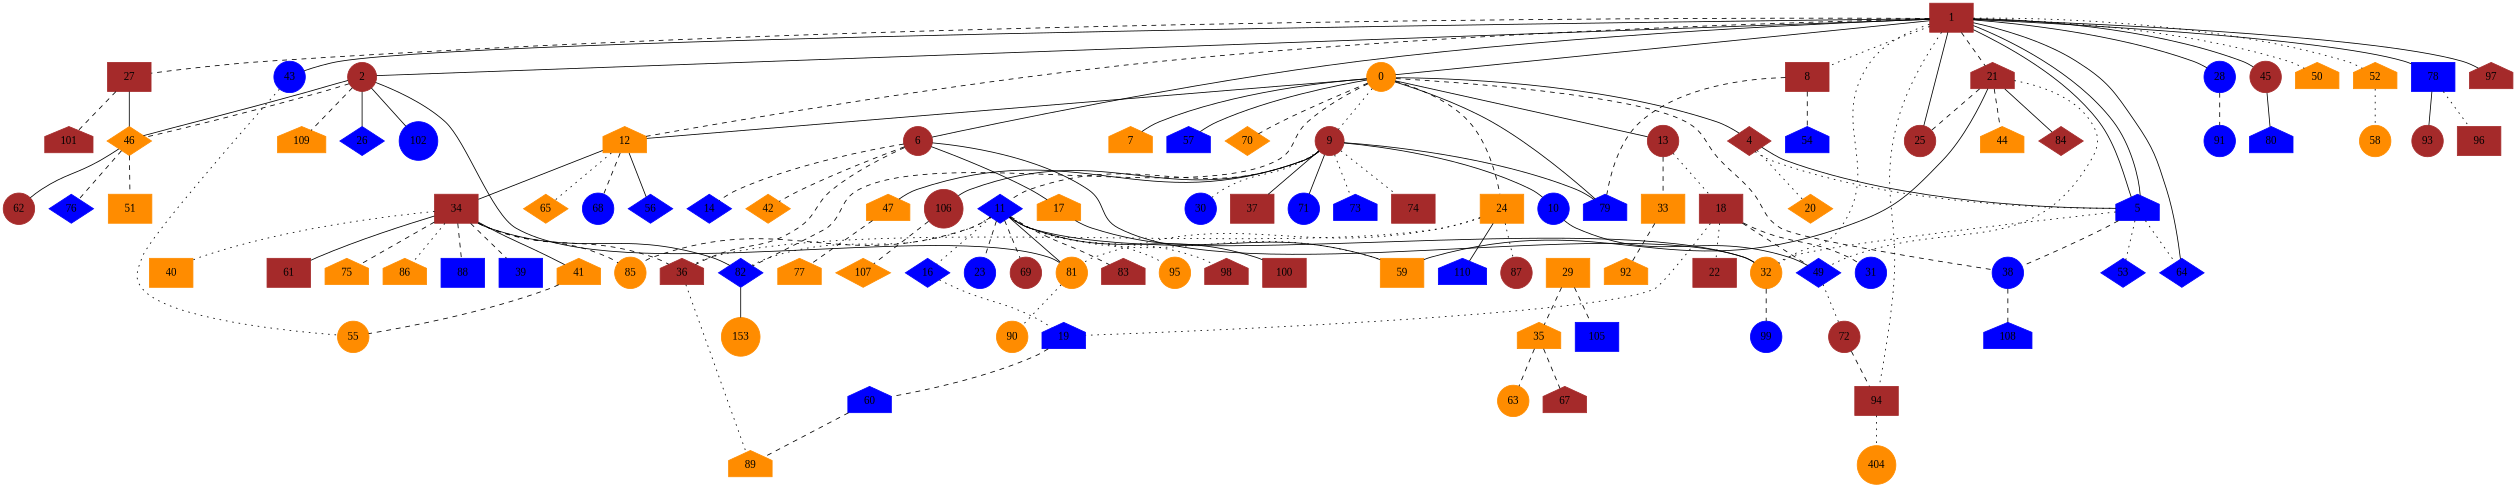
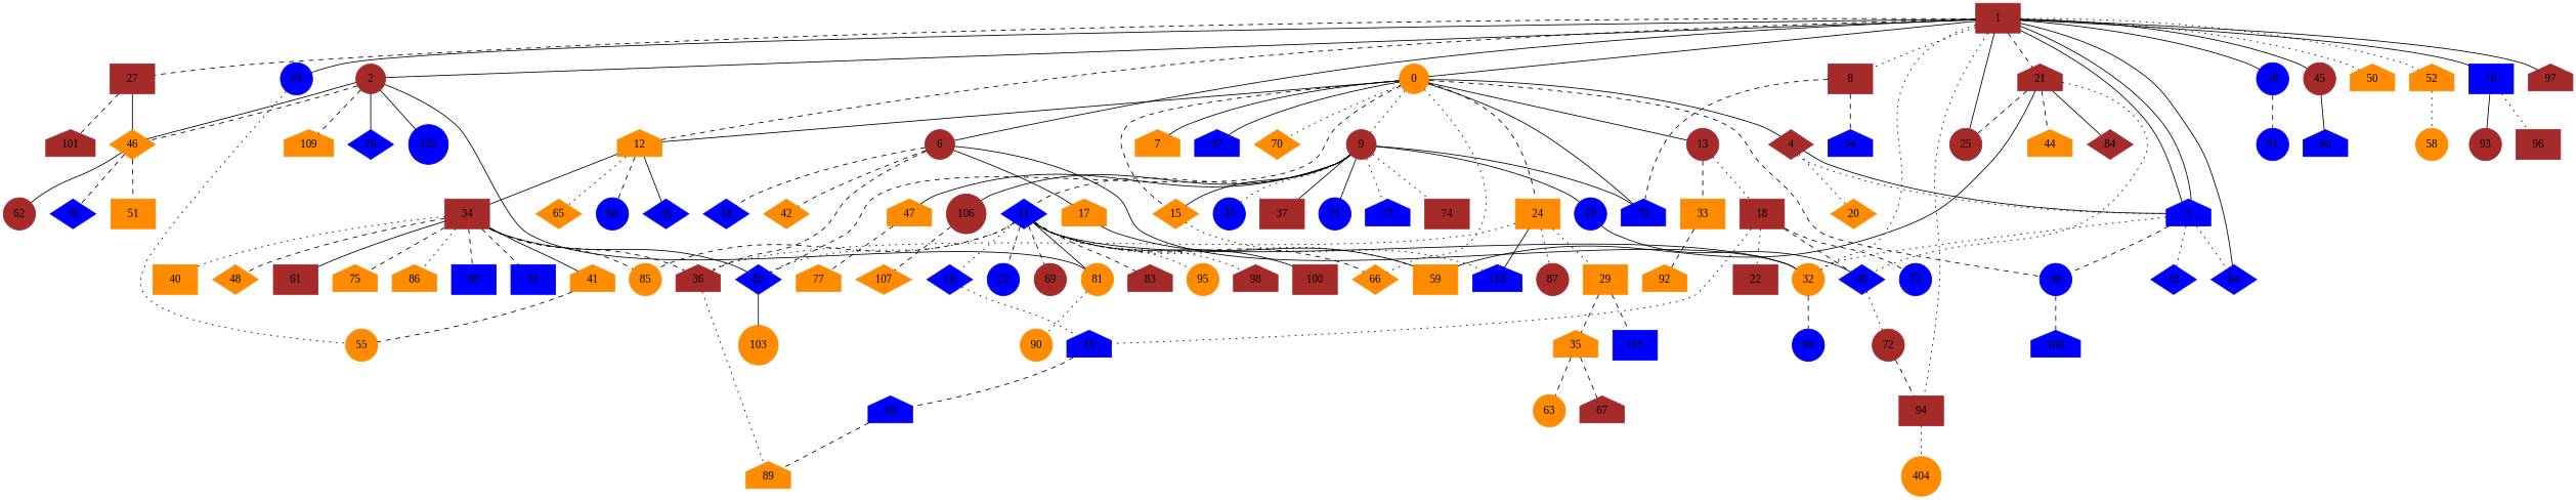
  graph {
    fontname="Liberation Serif"
    node [color=darkorange fontname="Liberation Serif" shape=circle style=filled]
    edge [fontname="Liberation Serif" style=dashed]
    1 [color=brown shape=box]
    2 [color=brown]
    n3 [label=0]
    5 [color=blue shape=house]
    6 [color=brown]
    8 [color=brown shape=box]
    12 [shape=house]
    21 [color=brown shape=house]
    25 [color=brown]
    27 [color=brown shape=box]
    28 [color=blue]
    32
    43 [color=blue]
    45 [color=brown]
    50 [shape=house]
    52 [shape=house]
    64 [color=blue shape=diamond]
    78 [color=blue shape=box]
    94 [color=brown shape=box]
    97 [color=brown shape=house]
    26 [color=blue shape=diamond]
    46 [shape=diamond]
    81
    102 [color=blue]
    109 [shape=house]
    4 [color=brown shape=diamond]
    7 [shape=house]
    9 [color=brown]
    13 [color=brown]
+   15 [shape=diamond]
    24 [shape=box]
    38 [color=blue]
    57 [color=blue shape=house]
+   66 [shape=diamond]
    70 [shape=diamond]
    79 [color=blue shape=house]
    82 [color=blue shape=diamond]
    53 [color=blue shape=diamond]
    14 [color=blue shape=diamond]
    17 [shape=house]
    36 [color=brown shape=house]
    42 [shape=diamond]
    54 [color=blue shape=house]
    34 [color=brown shape=box]
    56 [color=blue shape=diamond]
    65 [shape=diamond]
    68 [color=blue]
    49 [color=blue shape=diamond]
    59 [shape=box]
    44 [shape=house]
    84 [color=brown shape=diamond]
    101 [color=brown shape=house]
    91 [color=blue]
    99 [color=blue]
    55
    80 [color=blue shape=house]
    58
    93 [color=brown]
    96 [color=brown shape=box]
    n60 [label=404]
    51 [shape=box]
    62 [color=brown]
    76 [color=blue shape=diamond]
    90
    20 [shape=diamond]
    10 [color=blue]
    11 [color=blue shape=diamond]
    30 [color=blue]
    37 [color=brown shape=box]
    47 [shape=house]
    71 [color=blue]
    73 [color=blue shape=house]
    74 [color=brown shape=box]
    106 [color=brown]
    18 [color=brown shape=box]
    33 [shape=box]
    110 [color=blue shape=house]
    29 [shape=box]
    87 [color=brown]
    108 [color=blue shape=house]
-   103 [label=153]
+   103
    89 [shape=house]
    16 [color=blue shape=diamond]
    23 [color=blue]
    69 [color=brown]
    83 [color=brown shape=house]
    85
    95
    98 [color=brown shape=house]
    100 [color=brown shape=box]
    77 [shape=house]
    107 [shape=diamond]
    72 [color=brown]
    19 [color=blue shape=house]
    39 [color=blue shape=box]
    40 [shape=box]
    41 [shape=house]
+   48 [shape=diamond]
    61 [color=brown shape=box]
    75 [shape=house]
    86 [shape=house]
    88 [color=blue shape=box]
    22 [color=brown shape=box]
    31 [color=blue]
    92 [shape=house]
    60 [color=blue shape=house]
    35 [shape=house]
    105 [color=blue shape=box]
    63
    67 [color=brown shape=house]
    1 -- 2 [style=solid]
    1 -- n3 [style=solid]
    1 -- 5 [style=solid]
    1 -- 5 [style=solid]
    1 -- 6 [style=solid]
    1 -- 8 [style=dotted]
    1 -- 12
    1 -- 21
    1 -- 25 [style=solid]
    1 -- 27
    1 -- 28 [style=solid]
    1 -- 32 [style=dotted]
    1 -- 43 [style=solid]
    1 -- 45 [style=solid]
    1 -- 50 [style=dotted]
    1 -- 52 [style=dotted]
    1 -- 64 [style=solid]
    1 -- 78 [style=solid]
    1 -- 94 [style=dotted]
    1 -- 97 [style=solid]
    2 -- 26 [style=solid]
    2 -- 46 [style=solid]
    2 -- 46
    2 -- 81 [style=solid]
    2 -- 102 [style=solid]
    2 -- 109
    n3 -- 12 [style=solid]
    n3 -- 4 [style=solid]
    n3 -- 7 [style=solid]
    n3 -- 9 [style=dotted]
    n3 -- 13 [style=solid]
+   n3 -- 15
    n3 -- 24
    n3 -- 38
    n3 -- 57 [style=solid]
-   n3 -- 70
+   n3 -- 66 [style=dotted]
+   n3 -- 70 [style=dotted]
    n3 -- 79 [style=solid]
    n3 -- 82
    5 -- 32 [style=dotted]
    5 -- 64 [style=dotted]
    5 -- 38
    5 -- 53 [style=dotted]
    6 -- 32 [style=solid]
    6 -- 14
    6 -- 17 [style=solid]
    6 -- 36
    6 -- 42
    8 -- 79
    8 -- 54
    12 -- 34 [style=solid]
    12 -- 56 [style=solid]
    12 -- 65 [style=dotted]
    12 -- 68
    21 -- 25
    21 -- 49 [style=dotted]
    21 -- 59 [style=solid]
    21 -- 44
    21 -- 84 [style=solid]
    27 -- 46 [style=solid]
    27 -- 101
    28 -- 91
    32 -- 99
    43 -- 55 [style=dotted]
    45 -- 80 [style=solid]
    52 -- 58 [style=dotted]
    78 -- 93 [style=solid]
    78 -- 96 [style=dotted]
    94 -- n60 [style=dotted]
    46 -- 51
    46 -- 62 [style=solid]
    46 -- 76
    81 -- 90 [style=dotted]
    4 -- 5 [style=dotted]
    4 -- 5 [style=solid]
    4 -- 20 [style=dotted]
+   9 -- 15 [style=solid]
    9 -- 79 [style=solid]
    9 -- 10 [style=solid]
    9 -- 11
    9 -- 30 [style=dotted]
    9 -- 37 [style=solid]
    9 -- 47 [style=solid]
    9 -- 71 [style=solid]
    9 -- 73 [style=dotted]
    9 -- 74 [style=dotted]
    9 -- 106 [style=solid]
    13 -- 18 [style=dotted]
    13 -- 33
+   15 -- 110 [style=dotted]
    24 -- 36 [style=dotted]
    24 -- 110 [style=solid]
-   24 -- 81 [style=dotted]
+   24 -- 29 [style=dotted]
    24 -- 87 [style=dotted]
    38 -- 108
    82 -- 103 [style=solid]
    17 -- 59 [style=solid]
    36 -- 89 [style=dotted]
    34 -- 82 [style=solid]
    34 -- 36
    34 -- 85
    34 -- 39
    34 -- 40 [style=dotted]
    34 -- 41 [style=solid]
+   34 -- 48
    34 -- 61 [style=solid]
    34 -- 75
    34 -- 86 [style=dotted]
    34 -- 88
    49 -- 72 [style=dotted]
    10 -- 49 [style=solid]
    11 -- 32 [style=solid]
    11 -- 81 [style=solid]
+   11 -- 66
    11 -- 82 [style=dotted]
    11 -- 59 [style=dotted]
    11 -- 16 [style=dotted]
    11 -- 23
    11 -- 69
    11 -- 83
    11 -- 85
    11 -- 95 [style=dotted]
    11 -- 98 [style=dotted]
    11 -- 100 [style=solid]
    47 -- 77
    106 -- 107
    18 -- 49
    18 -- 19 [style=dotted]
    18 -- 22 [style=dotted]
    18 -- 31
    33 -- 92
    29 -- 35
    29 -- 105
    16 -- 19 [style=dotted]
    72 -- 94
    19 -- 60
    41 -- 55
    60 -- 89
    35 -- 63
    35 -- 67
  }
